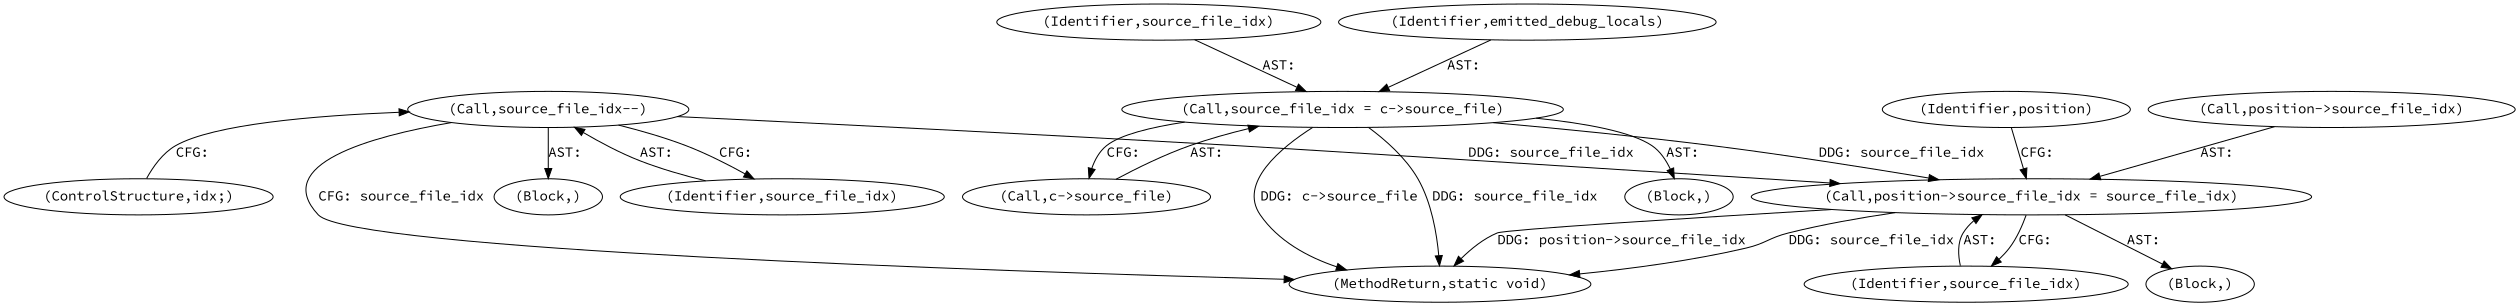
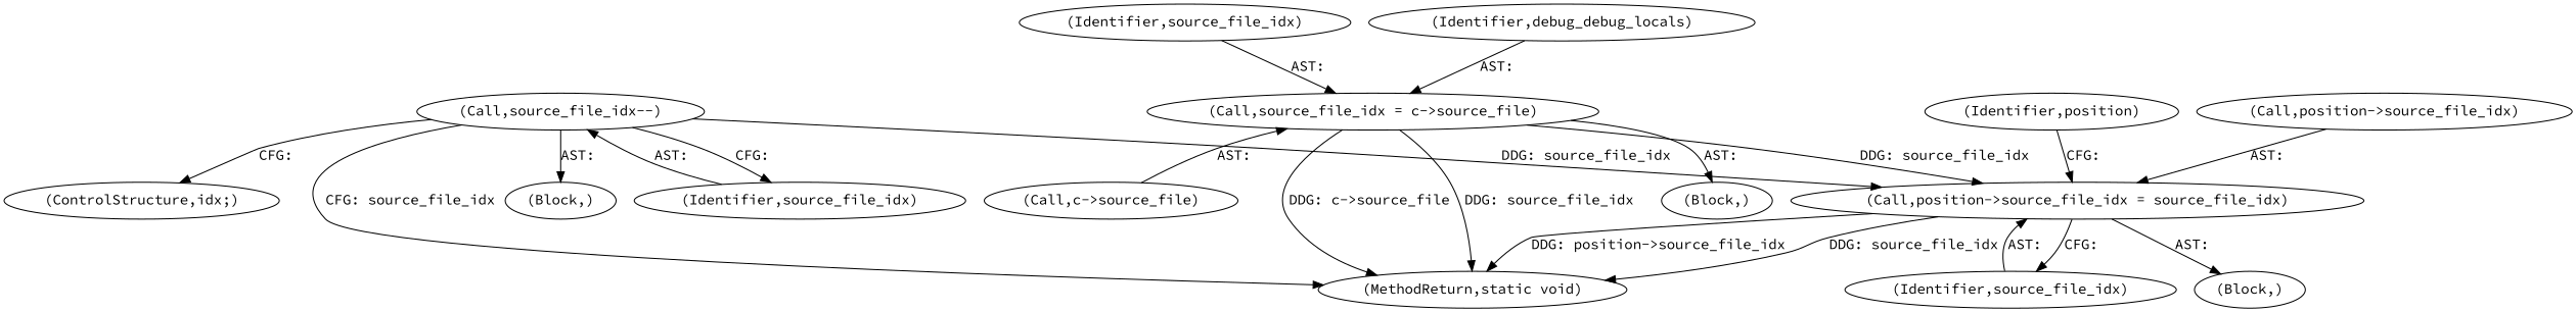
  digraph {
    fontname="Source Code Pro"
    node [fontname="Source Code Pro"]
    edge [fontname="Source Code Pro"]
    n1 [label="(Call,position->source_file_idx = source_file_idx)"]
    n2 [label="(Identifier,source_file_idx)"]
    n3 [label="(MethodReturn,static void)"]
    n4 [label="(Block,)"]
    n5 [label="(Call,source_file_idx--)"]
    n6 [label="(Block,)"]
    n7 [label="(Identifier,source_file_idx)"]
    n8 [label="(Call,source_file_idx = c->source_file)"]
    n9 [label="(Block,)"]
    n10 [label="(Call,c->source_file)"]
    n11 [label="(Call,position->source_file_idx)"]
    n12 [label="(Identifier,source_file_idx)"]
    n13 [label="(ControlStructure,idx;)"]
    n14 [label="(Identifier,position)"]
-   n15 [label="(Identifier,emitted_debug_locals)"]
+   n15 [label="(Identifier,debug_debug_locals)"]
    n1 -> n2 [label="CFG: "]
    n1 -> n3 [label="DDG: position->source_file_idx"]
    n1 -> n3 [label="DDG: source_file_idx"]
    n1 -> n4 [label="AST: "]
    n2 -> n1 [label="AST: "]
    n5 -> n1 [label="DDG: source_file_idx"]
    n5 -> n3 [label="CFG: source_file_idx"]
    n5 -> n6 [label="AST: "]
    n5 -> n7 [label="CFG: "]
    n7 -> n5 [label="AST: "]
    n8 -> n1 [label="DDG: source_file_idx"]
    n8 -> n3 [label="DDG: c->source_file"]
    n8 -> n3 [label="DDG: source_file_idx"]
    n8 -> n9 [label="AST: "]
-   n8 -> n10 [label="CFG: "]
    n10 -> n8 [label="AST: "]
    n11 -> n1 [label="AST: "]
    n12 -> n8 [label="AST: "]
-   n13 -> n5 [label="CFG: "]
+   n5 -> n13 [label="CFG: "]
    n14 -> n1 [label="CFG: "]
    n15 -> n8 [label="AST: "]
  }
